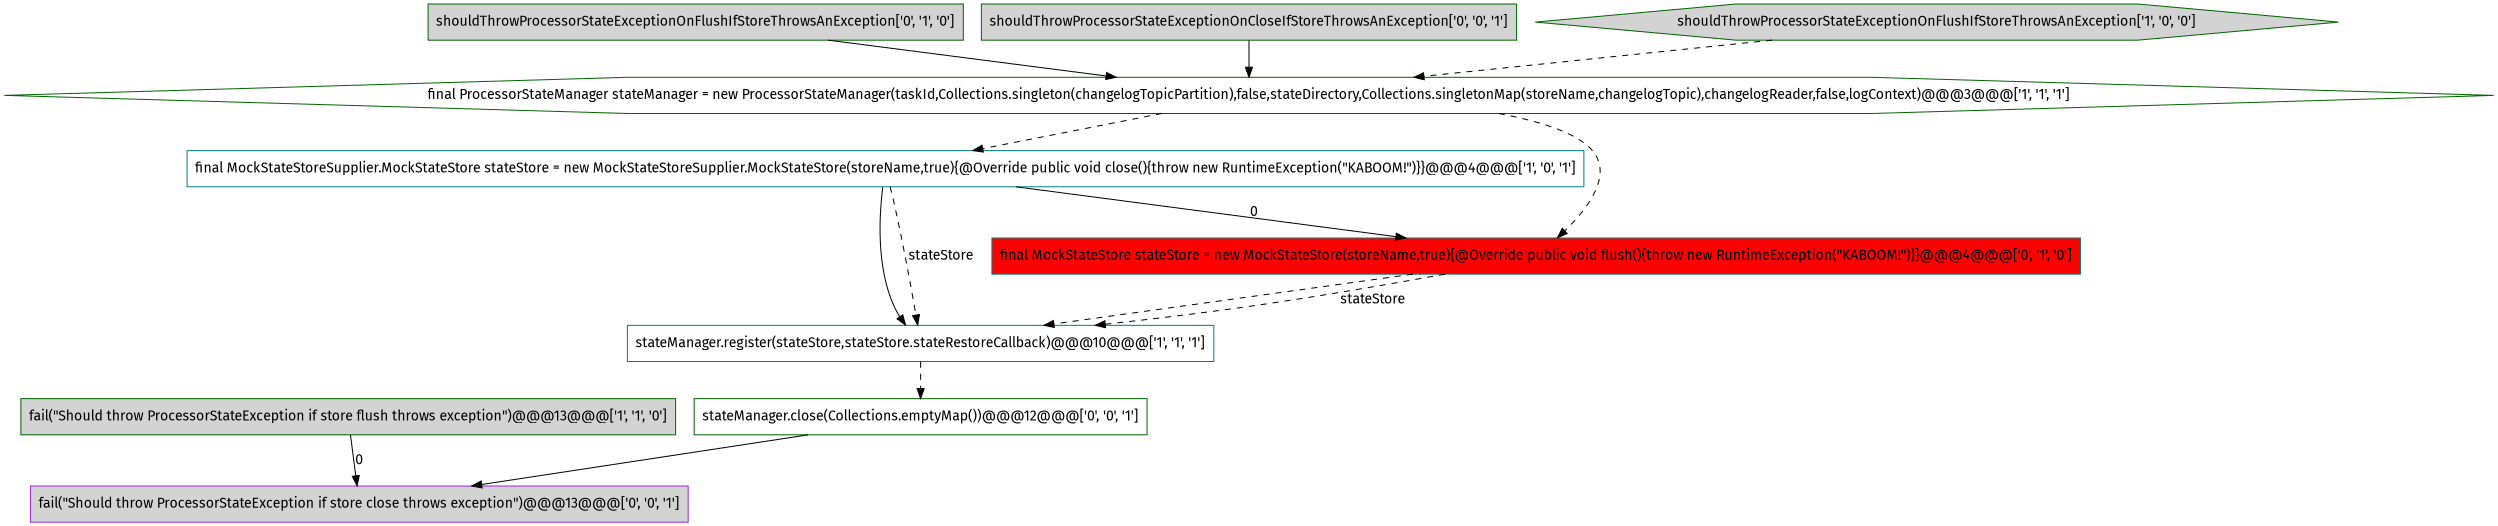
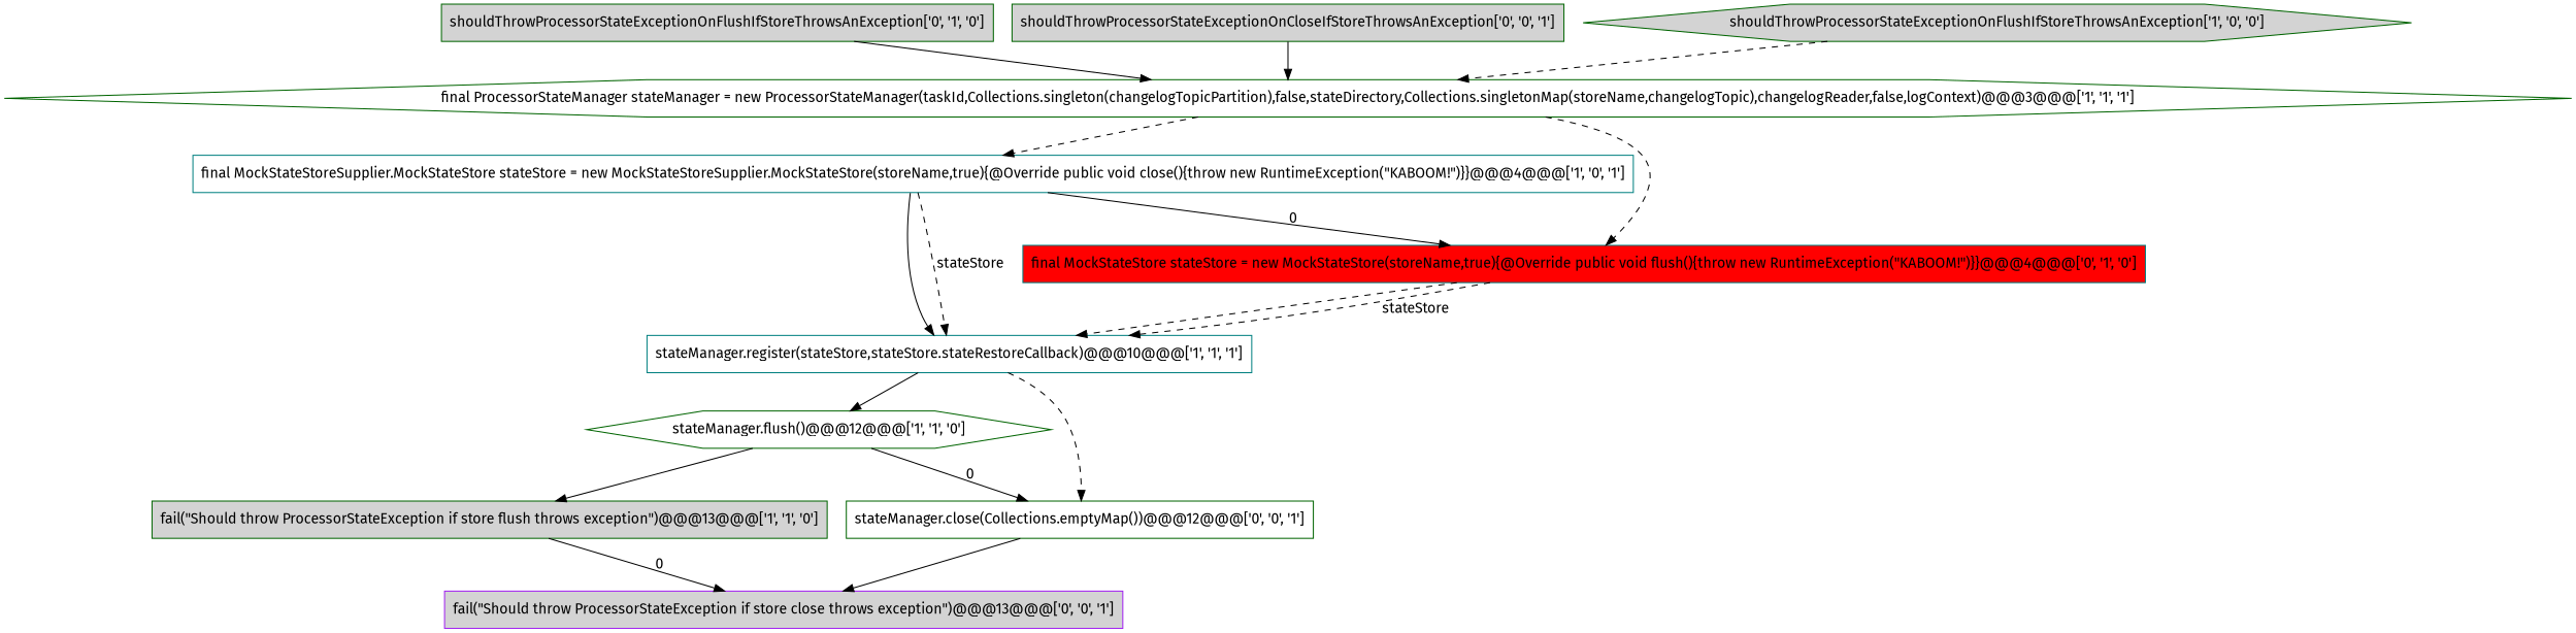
  digraph {
    fontname="Fira Sans"
    node [fillcolor=white shape=box style=filled color=darkgreen fontname="Fira Sans"]
    edge [style=solid fontname="Fira Sans"]
+   n1 [label="stateManager.flush()@@@12@@@['1', '1', '0']" shape=hexagon]
    n2 [fillcolor=lightgray label="fail(\"Should throw ProcessorStateException if store flush throws exception\")@@@13@@@['1', '1', '0']"]
    n3 [label="stateManager.close(Collections.emptyMap())@@@12@@@['0', '0', '1']"]
    n4 [fillcolor=lightgray label="shouldThrowProcessorStateExceptionOnFlushIfStoreThrowsAnException['0', '1', '0']"]
    n5 [label="final ProcessorStateManager stateManager = new ProcessorStateManager(taskId,Collections.singleton(changelogTopicPartition),false,stateDirectory,Collections.singletonMap(storeName,changelogTopic),changelogReader,false,logContext)@@@3@@@['1', '1', '1']" shape=hexagon]
    n6 [fillcolor=lightgray label="shouldThrowProcessorStateExceptionOnCloseIfStoreThrowsAnException['0', '0', '1']"]
    n7 [fillcolor=lightgray label="fail(\"Should throw ProcessorStateException if store close throws exception\")@@@13@@@['0', '0', '1']" color=purple]
    n8 [label="stateManager.register(stateStore,stateStore.stateRestoreCallback)@@@10@@@['1', '1', '1']" color=teal]
    n9 [label="final MockStateStoreSupplier.MockStateStore stateStore = new MockStateStoreSupplier.MockStateStore(storeName,true){@Override public void close(){throw new RuntimeException(\"KABOOM!\")}}@@@4@@@['1', '0', '1']" color=teal]
    n10 [fillcolor=red label="final MockStateStore stateStore = new MockStateStore(storeName,true){@Override public void flush(){throw new RuntimeException(\"KABOOM!\")}}@@@4@@@['0', '1', '0']" color=teal]
    n11 [fillcolor=lightgray label="shouldThrowProcessorStateExceptionOnFlushIfStoreThrowsAnException['1', '0', '0']" shape=hexagon]
+   n1 -> n2
+   n1 -> n3 [label=0]
    n2 -> n7 [label=0]
    n3 -> n7
    n4 -> n5
    n5 -> n9 [style=dashed]
    n5 -> n10 [style=dashed]
    n6 -> n5
+   n8 -> n1
    n8 -> n3 [style=dashed]
    n9 -> n8
    n9 -> n8 [label=stateStore style=dashed]
    n9 -> n10 [label=0]
    n10 -> n8 [style=dashed]
    n10 -> n8 [label=stateStore style=dashed]
    n11 -> n5 [style=dashed]
  }
